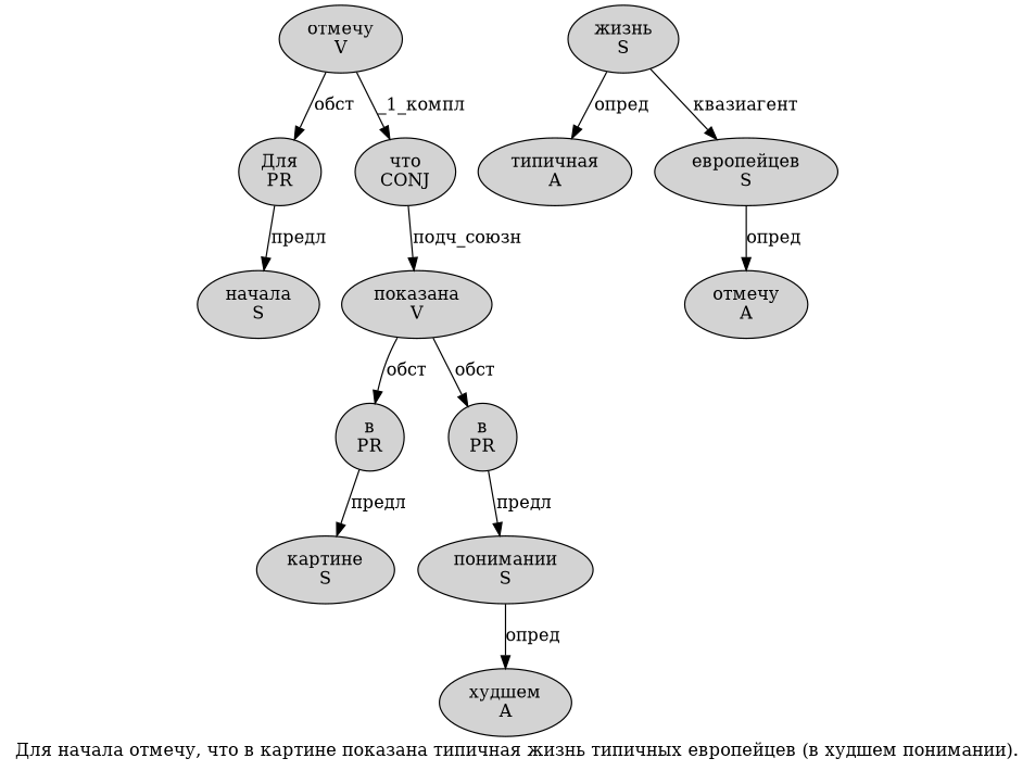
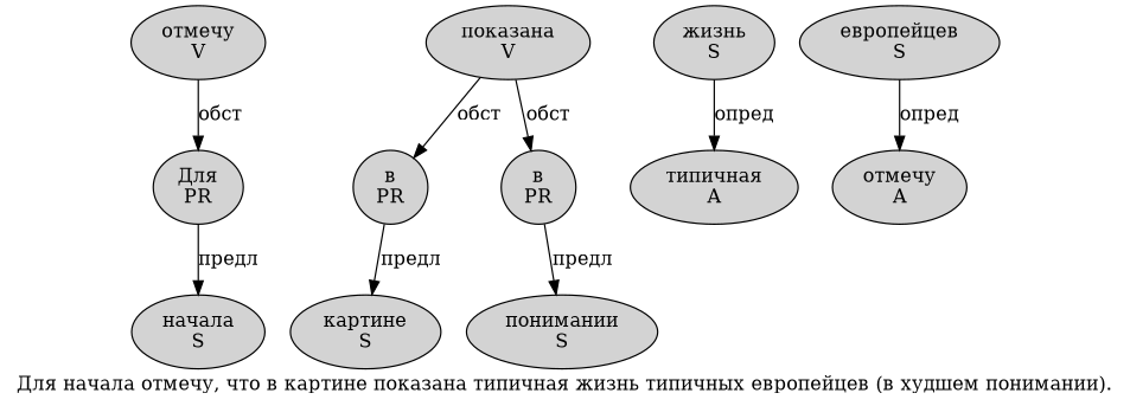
  digraph {
    label="Для начала отмечу, что в картине показана типичная жизнь типичных европейцев (в худшем понимании)."
    node [fillcolor=lightgray penwidth=1 shape=ellipse style=filled]
    n1 [label="Для\nPR"]
    n2 [label="начала\nS"]
    n3 [label="отмечу\nV"]
-   n4 [label="что\nCONJ"]
    n5 [label="показана\nV"]
    n6 [label="в\nPR"]
    n7 [label="в\nPR"]
    n8 [label="картине\nS"]
    n9 [label="жизнь\nS"]
    n10 [label="типичная\nA"]
    n11 [label="европейцев\nS"]
    n12 [label="понимании\nS"]
    n13 [label="отмечу\nA"]
-   n14 [label="худшем\nA"]
    n1 -> n2 [label="предл"]
    n3 -> n1 [label="обст"]
-   n3 -> n4 [label="_1_компл"]
-   n4 -> n5 [label="подч_союзн"]
    n5 -> n6 [label="обст"]
    n5 -> n7 [label="обст"]
    n6 -> n8 [label="предл"]
    n7 -> n12 [label="предл"]
    n9 -> n10 [label="опред"]
-   n9 -> n11 [label="квазиагент"]
    n11 -> n13 [label="опред"]
-   n12 -> n14 [label="опред"]
  }
